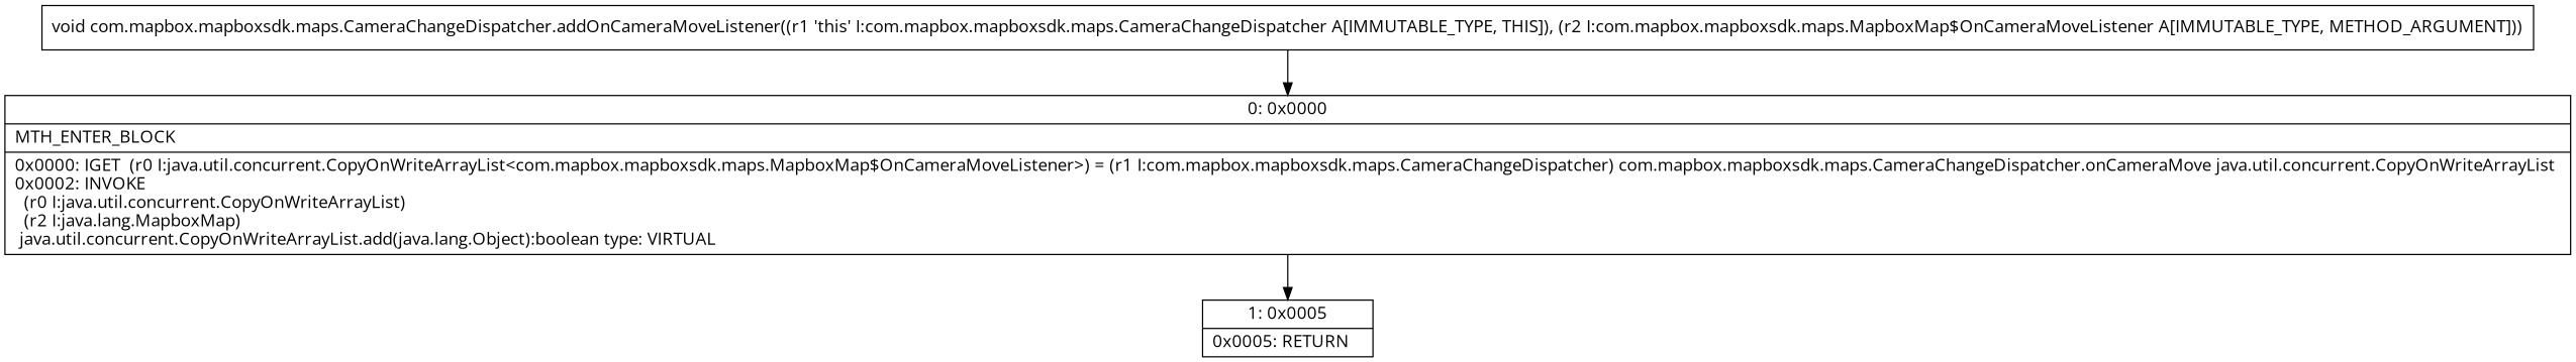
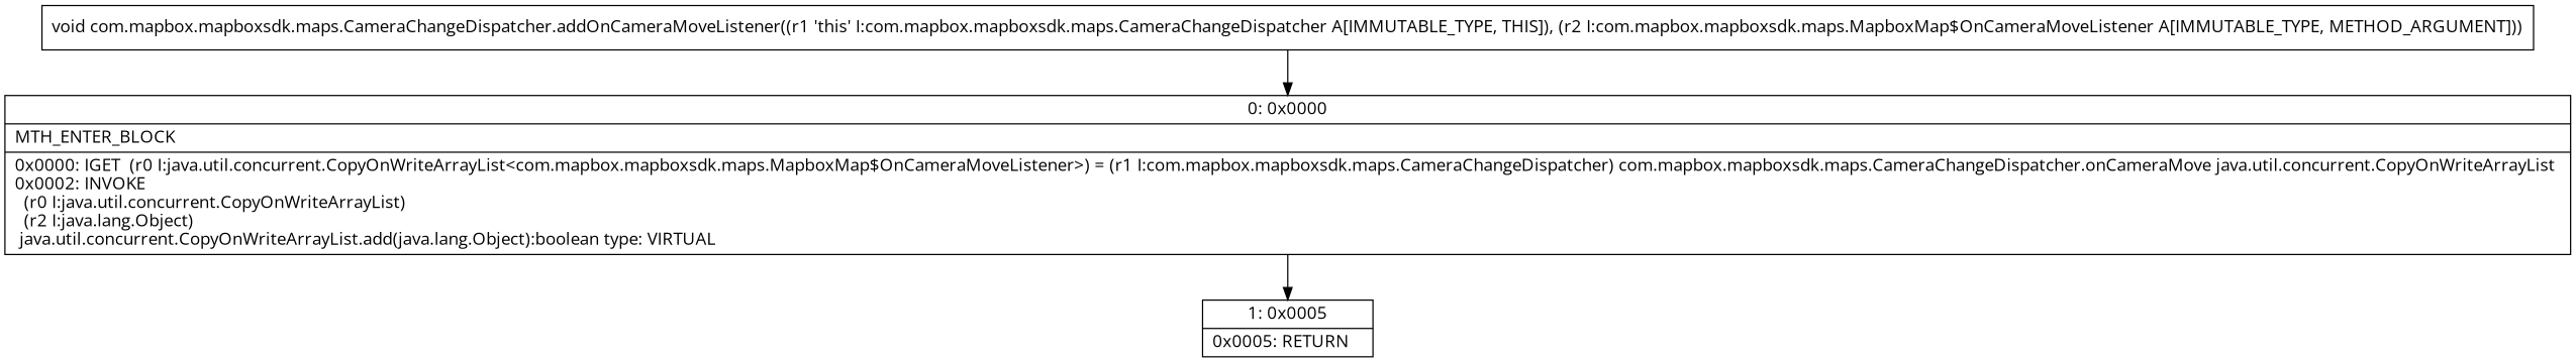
  digraph {
    fontname="Open Sans"
    node [shape=record fontname="Open Sans"]
    edge [fontname="Open Sans"]
-   n1 [label="{0\:\ 0x0000|MTH_ENTER_BLOCK\l|0x0000: IGET  (r0 I:java.util.concurrent.CopyOnWriteArrayList\<com.mapbox.mapboxsdk.maps.MapboxMap$OnCameraMoveListener\>) = (r1 I:com.mapbox.mapboxsdk.maps.CameraChangeDispatcher) com.mapbox.mapboxsdk.maps.CameraChangeDispatcher.onCameraMove java.util.concurrent.CopyOnWriteArrayList \l0x0002: INVOKE  \l  (r0 I:java.util.concurrent.CopyOnWriteArrayList)\l  (r2 I:java.lang.MapboxMap)\l java.util.concurrent.CopyOnWriteArrayList.add(java.lang.Object):boolean type: VIRTUAL \l}"]
+   n1 [label="{0\:\ 0x0000|MTH_ENTER_BLOCK\l|0x0000: IGET  (r0 I:java.util.concurrent.CopyOnWriteArrayList\<com.mapbox.mapboxsdk.maps.MapboxMap$OnCameraMoveListener\>) = (r1 I:com.mapbox.mapboxsdk.maps.CameraChangeDispatcher) com.mapbox.mapboxsdk.maps.CameraChangeDispatcher.onCameraMove java.util.concurrent.CopyOnWriteArrayList \l0x0002: INVOKE  \l  (r0 I:java.util.concurrent.CopyOnWriteArrayList)\l  (r2 I:java.lang.Object)\l java.util.concurrent.CopyOnWriteArrayList.add(java.lang.Object):boolean type: VIRTUAL \l}"]
    n2 [label="{1\:\ 0x0005|0x0005: RETURN   \l}"]
    n3 [label="{void com.mapbox.mapboxsdk.maps.CameraChangeDispatcher.addOnCameraMoveListener((r1 'this' I:com.mapbox.mapboxsdk.maps.CameraChangeDispatcher A[IMMUTABLE_TYPE, THIS]), (r2 I:com.mapbox.mapboxsdk.maps.MapboxMap$OnCameraMoveListener A[IMMUTABLE_TYPE, METHOD_ARGUMENT])) }"]
    n1 -> n2
    n3 -> n1
  }
